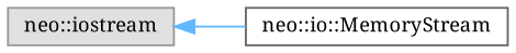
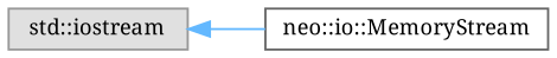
  digraph {
    rankdir=LR
    fontname="Noto Serif"
    node [fontname="Noto Serif" fontsize=10 shape=box style=filled]
-   n1 [color=grey60 fillcolor="#E0E0E0" height=0.2 label="neo::iostream" width=0.4]
+   n1 [color=grey60 fillcolor="#E0E0E0" height=0.2 label="std::iostream" width=0.4]
    n2 [color=grey40 fillcolor=white height=0.2 label="neo::io::MemoryStream" width=0.4]
    n1 -> n2 [color=steelblue1 dir=back fontname="Noto Serif" fontsize=10 labelfontname=Helvetica labelfontsize=10 style=solid]
  }
